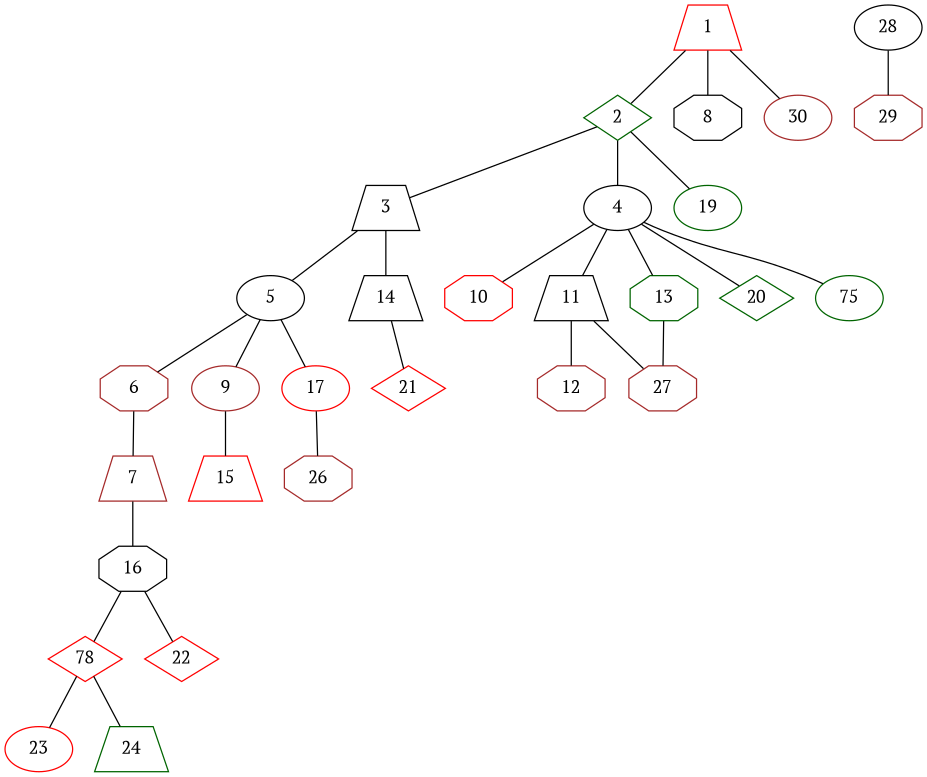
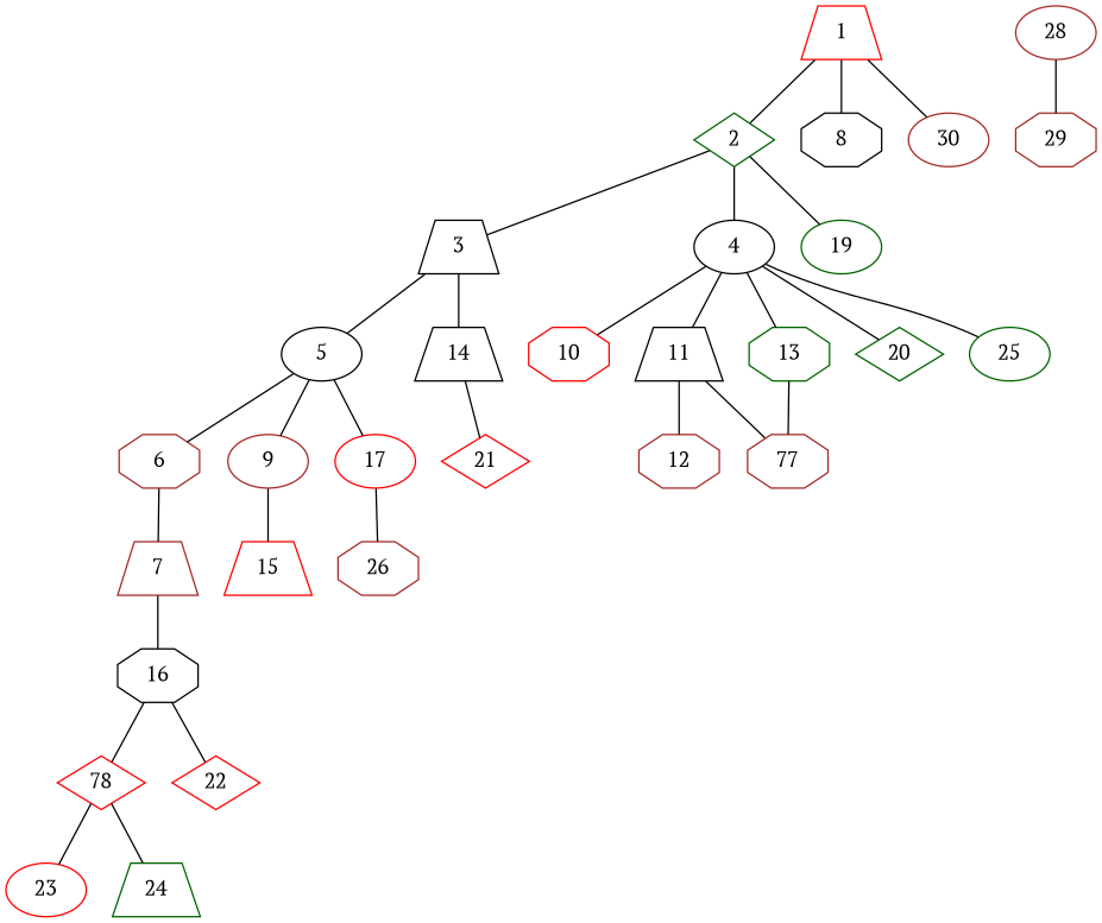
  graph {
    fontname="PT Serif"
    node [color=brown fontname="PT Serif" shape=octagon]
    edge [fontname="PT Serif"]
    1 [color=red shape=trapezium]
    2 [color=darkgreen shape=diamond]
    8 [color=black]
    30 [shape=ellipse]
    3 [color=black shape=trapezium]
    4 [color=black shape=ellipse]
    19 [color=darkgreen shape=ellipse]
    5 [color=black shape=ellipse]
    14 [color=black shape=trapezium]
    10 [color=red]
    11 [color=black shape=trapezium]
    13 [color=darkgreen]
    20 [color=darkgreen shape=diamond]
-   25 [color=darkgreen shape=ellipse label=75]
+   25 [color=darkgreen shape=ellipse]
    6
    9 [shape=ellipse]
    17 [color=red shape=ellipse]
    21 [color=red shape=diamond]
    12
-   27
+   27 [label=77]
    7 [shape=trapezium]
    15 [color=red shape=trapezium]
    26
-   28 [color=black shape=ellipse]
+   28 [shape=ellipse]
    29
    16 [color=black]
    n27 [color=red label=78 shape=diamond]
    22 [color=red shape=diamond]
    23 [color=red shape=ellipse]
    24 [color=darkgreen shape=trapezium]
    1 -- 2
    1 -- 8
    1 -- 30
    2 -- 3
    2 -- 4
    2 -- 19
    3 -- 5
    3 -- 14
    4 -- 10
    4 -- 11
    4 -- 13
    4 -- 20
    4 -- 25
    5 -- 6
    5 -- 9
    5 -- 17
    14 -- 21
    11 -- 12
    11 -- 27
    13 -- 27
    6 -- 7
    9 -- 15
    17 -- 26
    7 -- 16
    28 -- 29
    16 -- n27
    16 -- 22
    n27 -- 23
    n27 -- 24
  }
